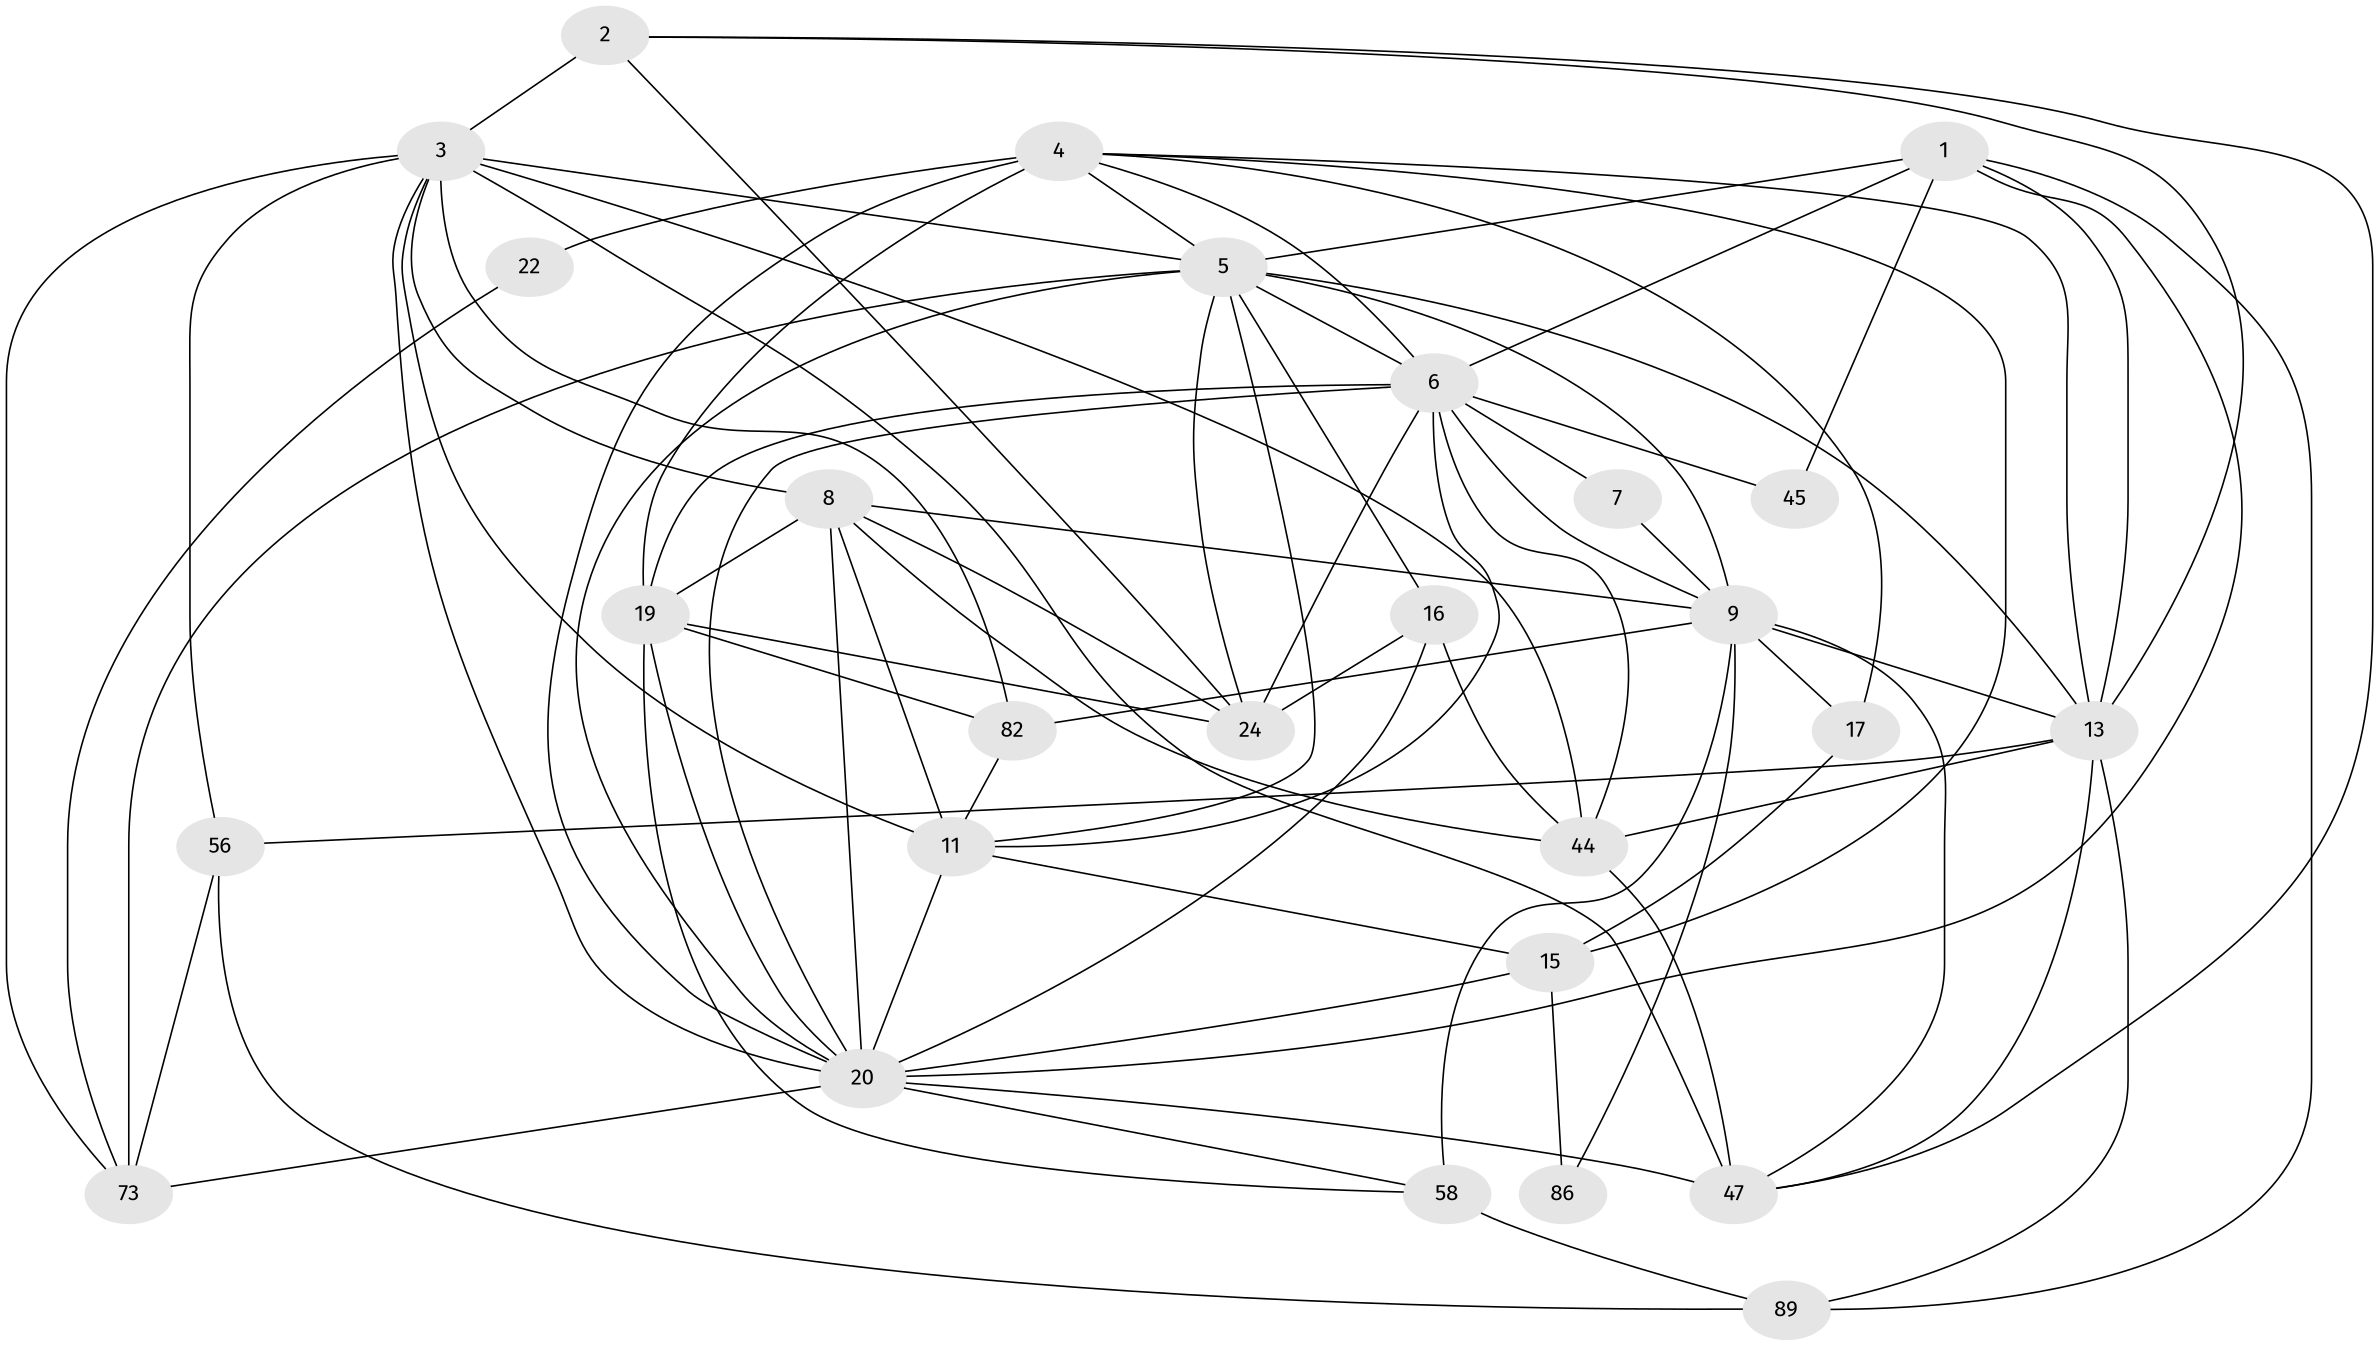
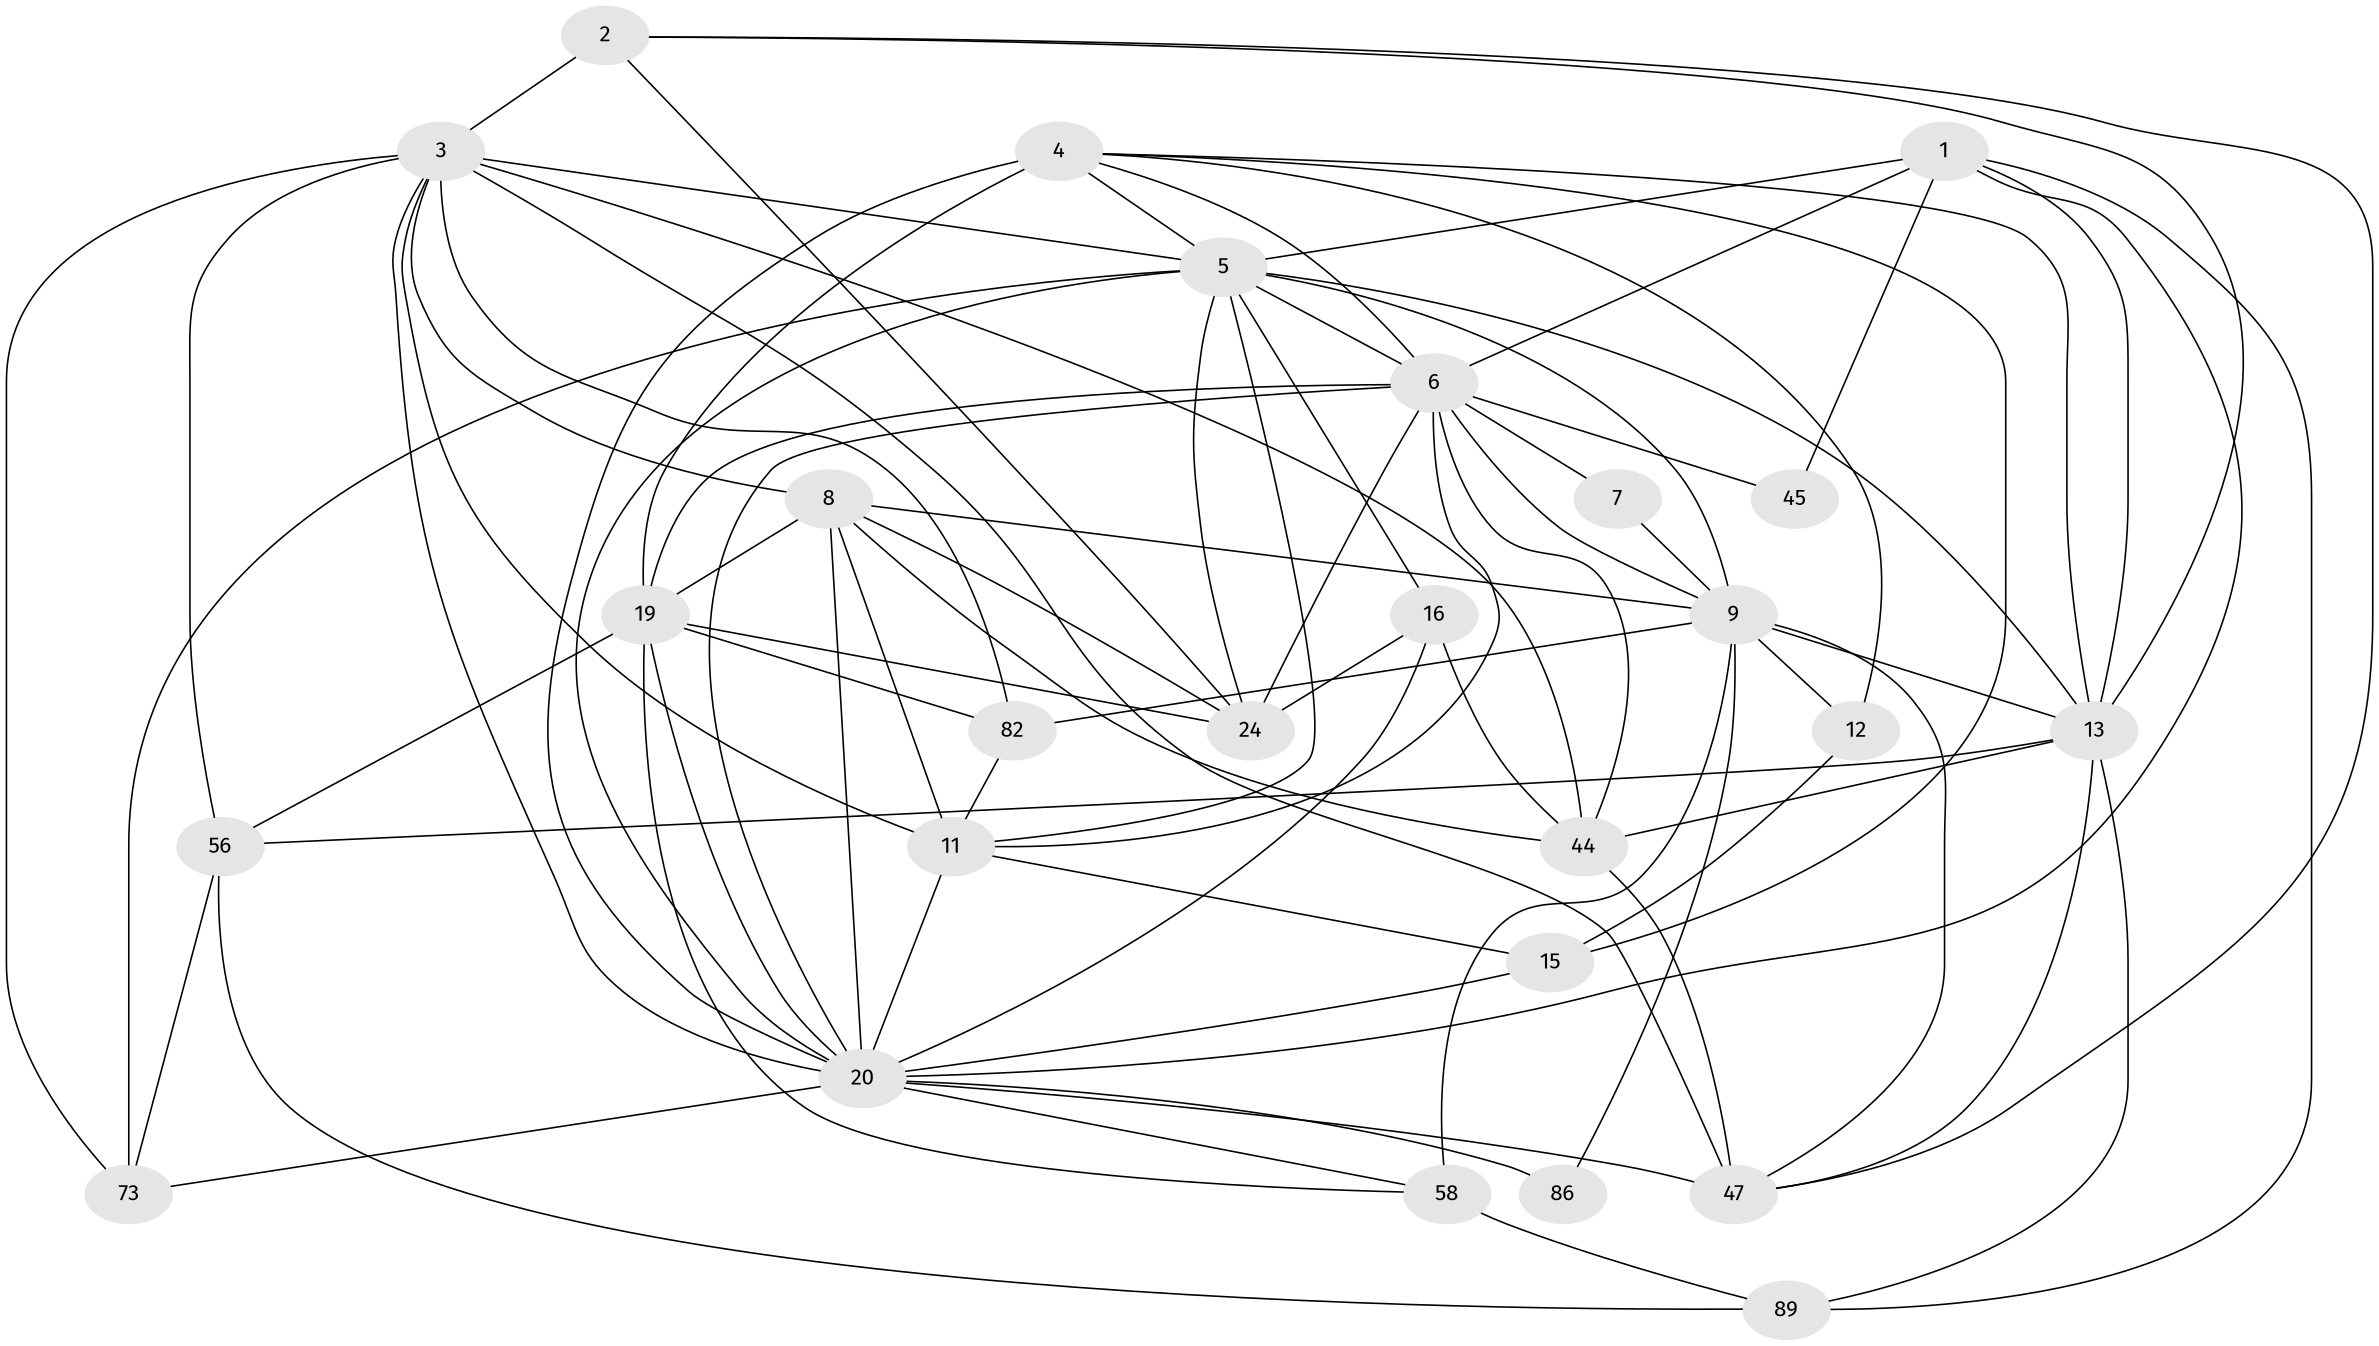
  graph {
    fontname="Fira Sans"
    node [color=gray90 fontname="Fira Sans" style=filled]
    edge [fontname="Fira Sans"]
    1 [super="+67"]
    5 [super="+48+17+25"]
    6 [super="+33+10+14+53"]
    13 [super="+59+34"]
    20 [super="+37+55+40+57"]
    45
    89
    9 [super="+74+52+77+49+21"]
    24 [super="+29+41"]
    11 [super="+69+92+50"]
    73
    16 [super="+27"]
    44 [super="+90+64+66"]
    19 [super="+26+31+88"]
    7
    47 [super="+58"]
    82
-   12 [super="+76" label=17]
+   12 [super="+76"]
    n19 [label=58 super="+54"]
    n20 [label=86]
    56 [super="+63"]
    2 [super="+18+70"]
    3 [super="+30+42+38"]
    8 [super="+61+68+80"]
    4 [super="+39+65+23"]
    15 [super="+43"]
-   22
    1 -- 5
    1 -- 6 [weight=2]
    1 -- 13
    1 -- 20
    1 -- 45
    1 -- 89
    5 -- 6
    5 -- 13
    5 -- 20 [weight=2]
    5 -- 9 [weight=2]
    5 -- 24
    5 -- 11
    5 -- 73
    5 -- 16
    6 -- 20 [weight=2]
    6 -- 45
    6 -- 9
    6 -- 24
    6 -- 11
    6 -- 44
    6 -- 19
    6 -- 7
    13 -- 89
    13 -- 44
    13 -- 47
    13 -- 56
    20 -- 73
    20 -- 47
    20 -- n19
-   15 -- n20
+   20 -- n20
    9 -- 13
    9 -- 47
    9 -- 82
    9 -- 12
    9 -- n19 [weight=2]
    9 -- n20
    11 -- 20 [weight=4]
    11 -- 15
    16 -- 20
    16 -- 24 [weight=2]
    16 -- 44 [weight=2]
    44 -- 47 [weight=3]
    19 -- 20 [weight=2]
    19 -- 24
    19 -- 82
    19 -- n19
+   19 -- 56
    7 -- 9
    82 -- 11 [weight=2]
    12 -- 15
    n19 -- 89
    56 -- 89
    56 -- 73
    2 -- 13
    2 -- 24
    2 -- 47
    2 -- 3 [weight=3]
    3 -- 5
    3 -- 20
    3 -- 11
    3 -- 73
    3 -- 44
    3 -- 47
    3 -- 82
    3 -- 56 [weight=2]
    3 -- 8
    8 -- 20 [weight=2]
    8 -- 9
    8 -- 24
    8 -- 11
    8 -- 44
    8 -- 19
    4 -- 5
    4 -- 6 [weight=2]
    4 -- 13
    4 -- 20 [weight=3]
    4 -- 19 [weight=2]
    4 -- 12 [weight=2]
    4 -- 15
-   4 -- 22 [weight=2]
    15 -- 20
-   22 -- 73
  }
